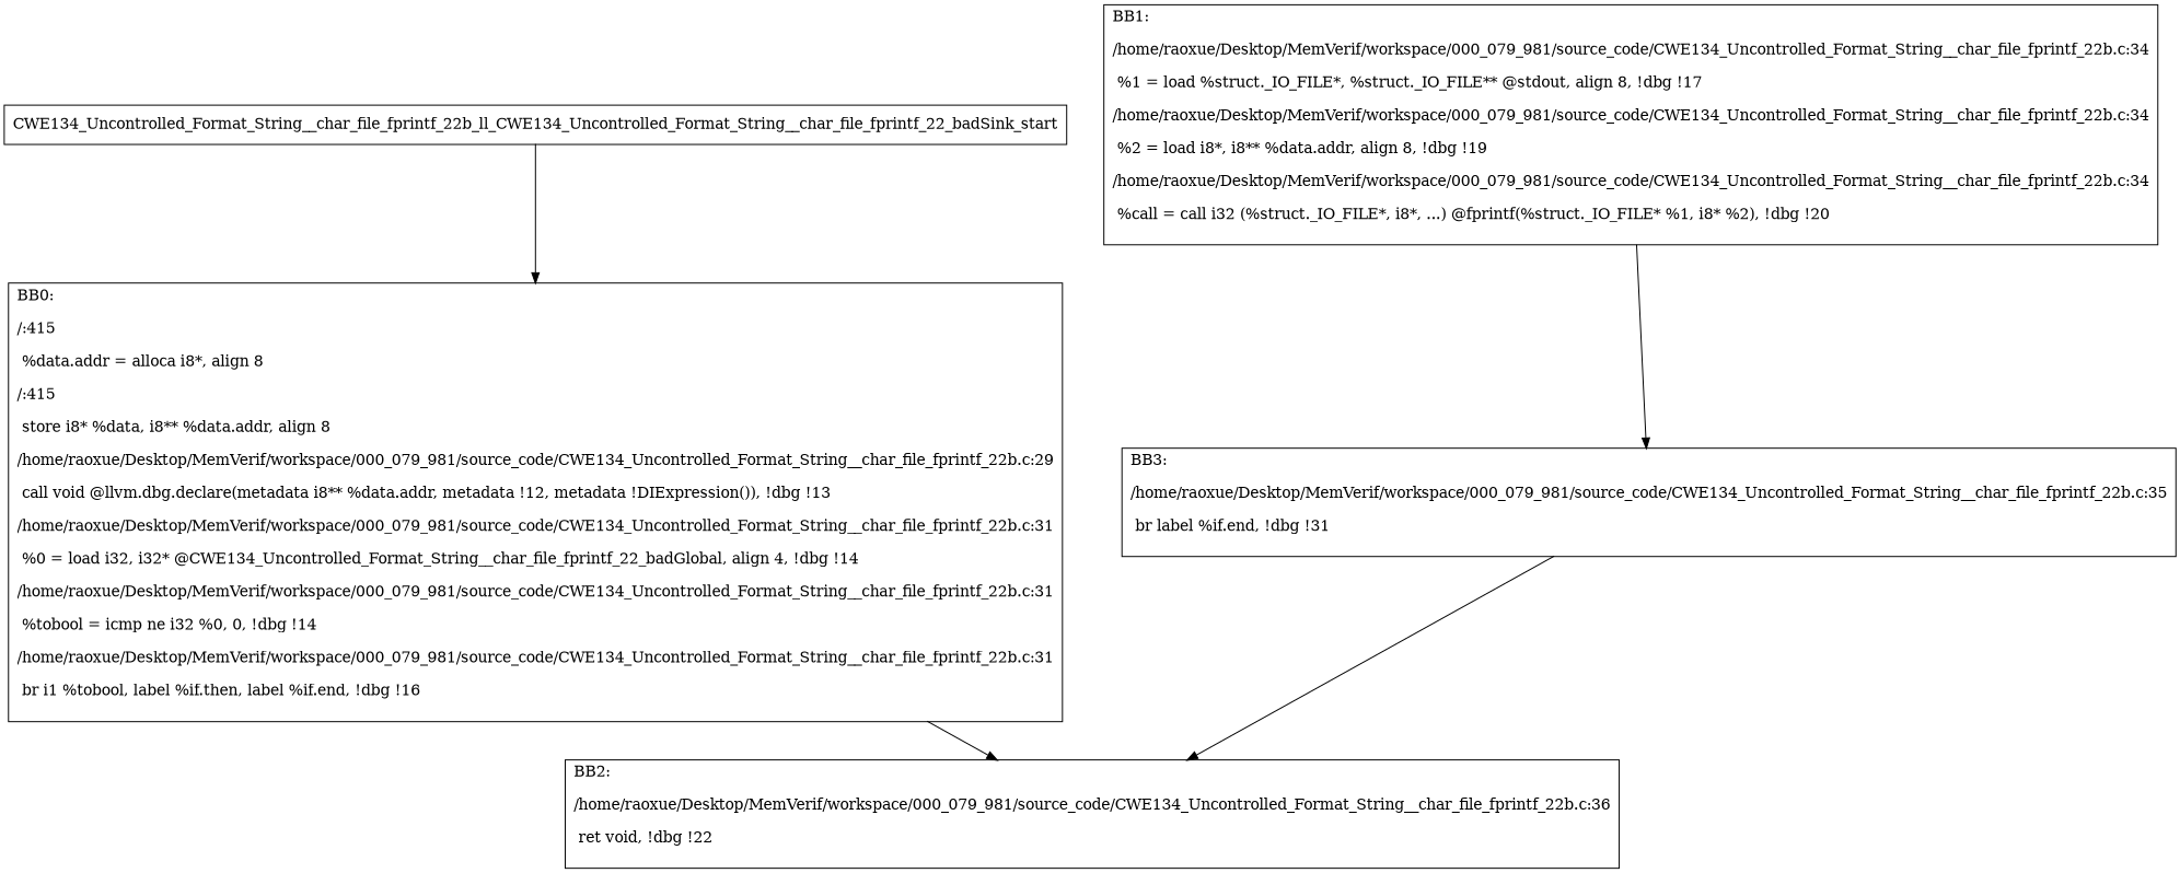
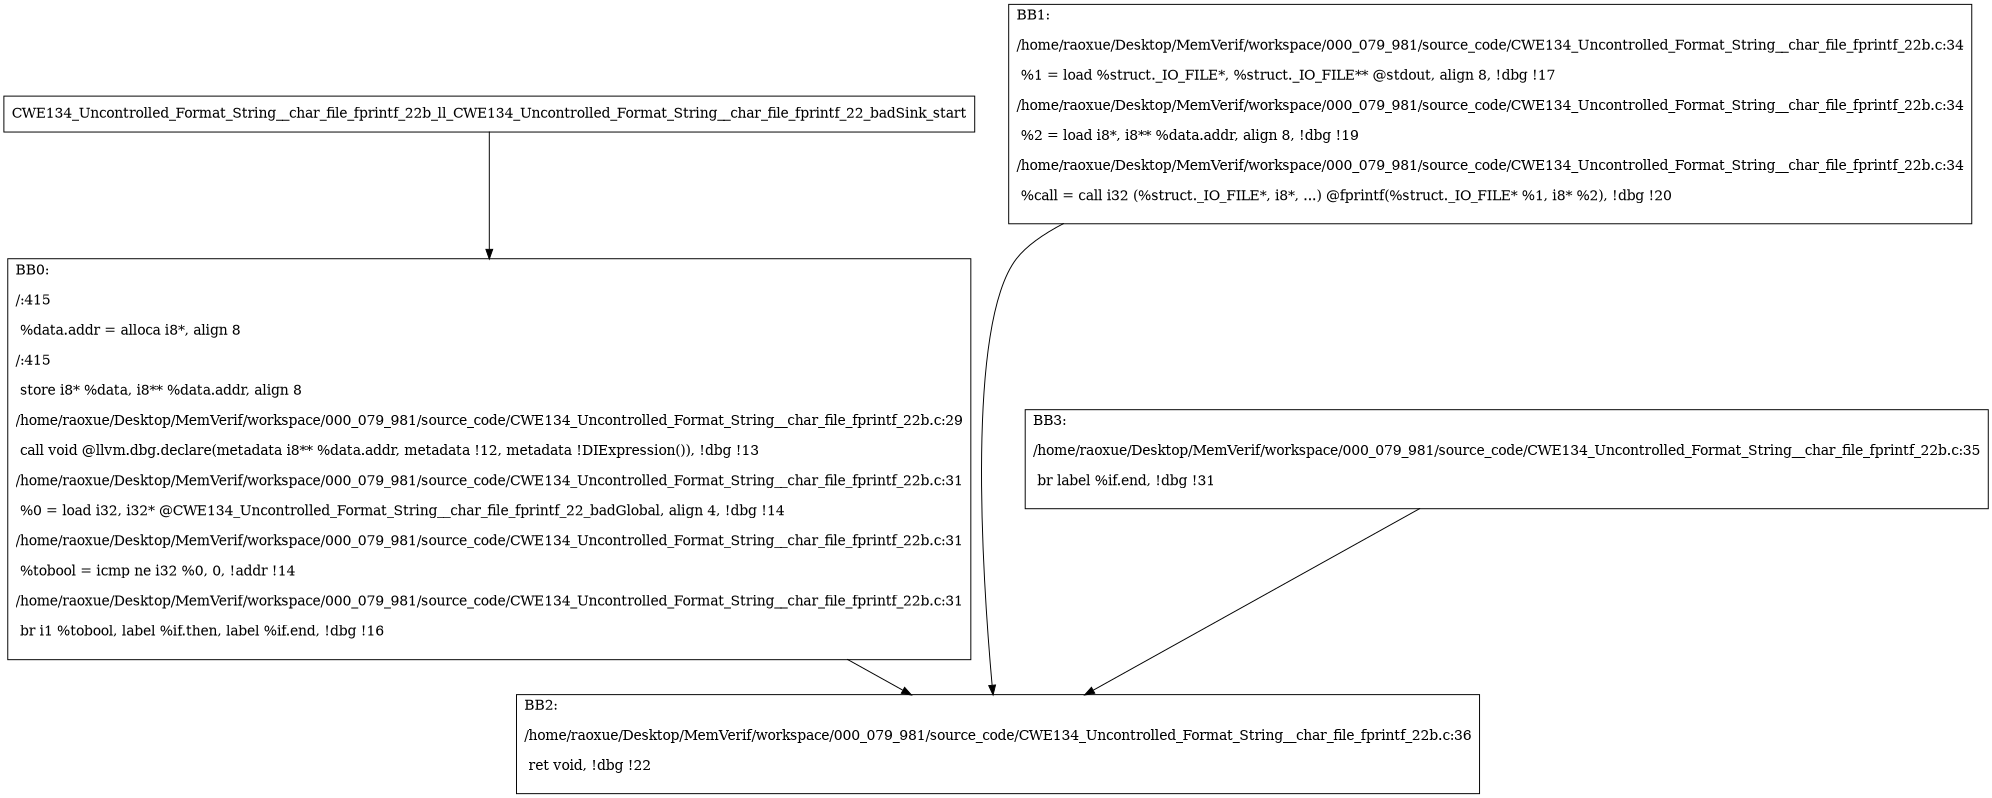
  digraph {
    node [shape=record]
    n1 [label="{CWE134_Uncontrolled_Format_String__char_file_fprintf_22b_ll_CWE134_Uncontrolled_Format_String__char_file_fprintf_22_badSink_start}"]
-   n2 [label="{BB0:\l\l/:415\l\n  %data.addr = alloca i8*, align 8\l\n/:415\l\n  store i8* %data, i8** %data.addr, align 8\l\n/home/raoxue/Desktop/MemVerif/workspace/000_079_981/source_code/CWE134_Uncontrolled_Format_String__char_file_fprintf_22b.c:29\l\n  call void @llvm.dbg.declare(metadata i8** %data.addr, metadata !12, metadata !DIExpression()), !dbg !13\l\n/home/raoxue/Desktop/MemVerif/workspace/000_079_981/source_code/CWE134_Uncontrolled_Format_String__char_file_fprintf_22b.c:31\l\n  %0 = load i32, i32* @CWE134_Uncontrolled_Format_String__char_file_fprintf_22_badGlobal, align 4, !dbg !14\l\n/home/raoxue/Desktop/MemVerif/workspace/000_079_981/source_code/CWE134_Uncontrolled_Format_String__char_file_fprintf_22b.c:31\l\n  %tobool = icmp ne i32 %0, 0, !dbg !14\l\n/home/raoxue/Desktop/MemVerif/workspace/000_079_981/source_code/CWE134_Uncontrolled_Format_String__char_file_fprintf_22b.c:31\l\n  br i1 %tobool, label %if.then, label %if.end, !dbg !16\l\n}"]
+   n2 [label="{BB0:\l\l/:415\l\n  %data.addr = alloca i8*, align 8\l\n/:415\l\n  store i8* %data, i8** %data.addr, align 8\l\n/home/raoxue/Desktop/MemVerif/workspace/000_079_981/source_code/CWE134_Uncontrolled_Format_String__char_file_fprintf_22b.c:29\l\n  call void @llvm.dbg.declare(metadata i8** %data.addr, metadata !12, metadata !DIExpression()), !dbg !13\l\n/home/raoxue/Desktop/MemVerif/workspace/000_079_981/source_code/CWE134_Uncontrolled_Format_String__char_file_fprintf_22b.c:31\l\n  %0 = load i32, i32* @CWE134_Uncontrolled_Format_String__char_file_fprintf_22_badGlobal, align 4, !dbg !14\l\n/home/raoxue/Desktop/MemVerif/workspace/000_079_981/source_code/CWE134_Uncontrolled_Format_String__char_file_fprintf_22b.c:31\l\n  %tobool = icmp ne i32 %0, 0, !addr !14\l\n/home/raoxue/Desktop/MemVerif/workspace/000_079_981/source_code/CWE134_Uncontrolled_Format_String__char_file_fprintf_22b.c:31\l\n  br i1 %tobool, label %if.then, label %if.end, !dbg !16\l\n}"]
    n3 [label="{BB2:\l\l/home/raoxue/Desktop/MemVerif/workspace/000_079_981/source_code/CWE134_Uncontrolled_Format_String__char_file_fprintf_22b.c:36\l\n  ret void, !dbg !22\l\n}"]
    n4 [label="{BB1:\l\l/home/raoxue/Desktop/MemVerif/workspace/000_079_981/source_code/CWE134_Uncontrolled_Format_String__char_file_fprintf_22b.c:34\l\n  %1 = load %struct._IO_FILE*, %struct._IO_FILE** @stdout, align 8, !dbg !17\l\n/home/raoxue/Desktop/MemVerif/workspace/000_079_981/source_code/CWE134_Uncontrolled_Format_String__char_file_fprintf_22b.c:34\l\n  %2 = load i8*, i8** %data.addr, align 8, !dbg !19\l\n/home/raoxue/Desktop/MemVerif/workspace/000_079_981/source_code/CWE134_Uncontrolled_Format_String__char_file_fprintf_22b.c:34\l\n  %call = call i32 (%struct._IO_FILE*, i8*, ...) @fprintf(%struct._IO_FILE* %1, i8* %2), !dbg !20\l\n}"]
    n5 [label="{BB3:\l\l/home/raoxue/Desktop/MemVerif/workspace/000_079_981/source_code/CWE134_Uncontrolled_Format_String__char_file_fprintf_22b.c:35\l\n  br label %if.end, !dbg !31\l\n}"]
    n1 -> n2
    n2 -> n3
-   n4 -> n5
+   n4 -> n3
    n5 -> n3
  }
